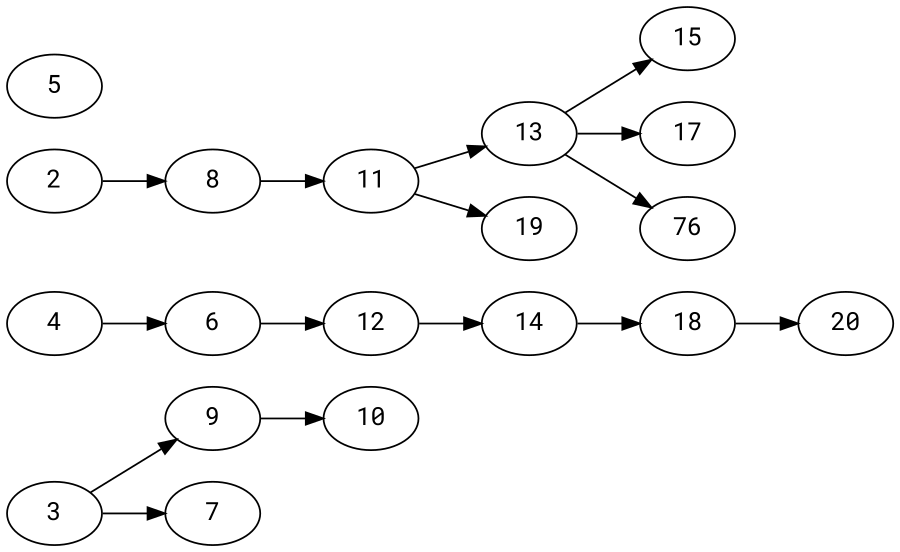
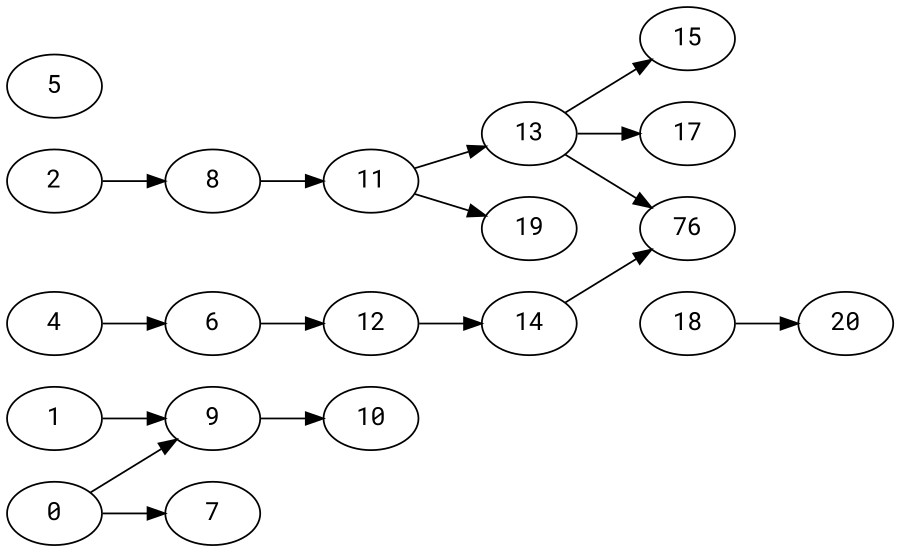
  digraph {
    fontname="Roboto Mono"
    rankdir=LR
    node [alpha=0.11 fontname="Roboto Mono"]
    edge [fontname="Roboto Mono"]
+   1 [alpha=0.00 expect_size=41860775841231184]
    9 [alpha=0.20 expect_size=59299441784498683904]
    10 [alpha=0.12 expect_size=254018408457462656]
    2 [expect_size=3003373681400234]
    8 [alpha=0.04 expect_size=5631446412046875]
    11 [alpha=0.19 expect_size=11346362758052394]
    13 [alpha=0.15 expect_size=12811349198129594368]
    19 [expect_size=366812239318077184]
-   3 [alpha=0.14 expect_size=321272276298927936]
+   3 [alpha=0.14 expect_size=321272276298927936 label=0]
    7 [alpha=0.10 expect_size=24964847842971615232]
    4 [alpha=0.05 expect_size=5707926842575101]
    6 [alpha=0.10 expect_size=42993303647911328]
    12 [alpha=0.00 expect_size=8608695768200838]
    14 [alpha=0.09 expect_size=25480522864277332]
    5 [alpha=0.02 expect_size=30441439998419592]
    18 [expect_size=49941108057996976]
    15 [alpha=0.13 expect_size=380815079431927232]
    n18 [alpha=0.10 expect_size=4630316357180025 label=76]
    17 [alpha=0.18 expect_size=329404325313561]
    20 [alpha=0.13 expect_size=28744071639788945408]
+   1 -> 9
    9 -> 10
    2 -> 8
    8 -> 11
    11 -> 13
    11 -> 19
    13 -> 15
    13 -> n18
    13 -> 17
    3 -> 9
    3 -> 7
    4 -> 6
    6 -> 12
    12 -> 14
-   14 -> 18
+   14 -> n18
    18 -> 20
  }
